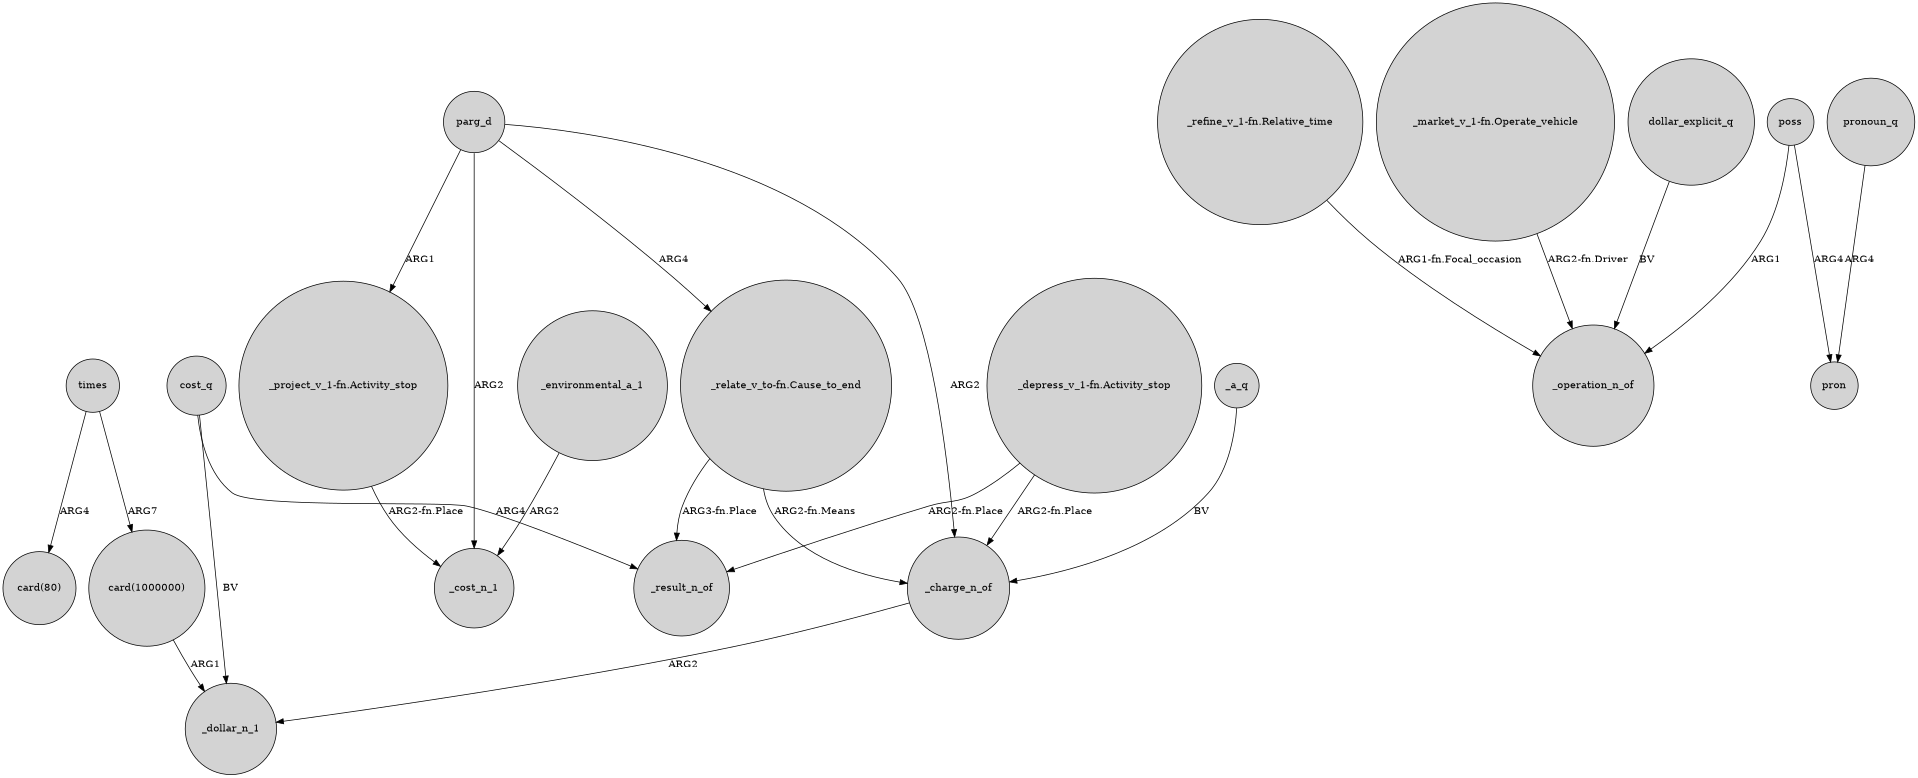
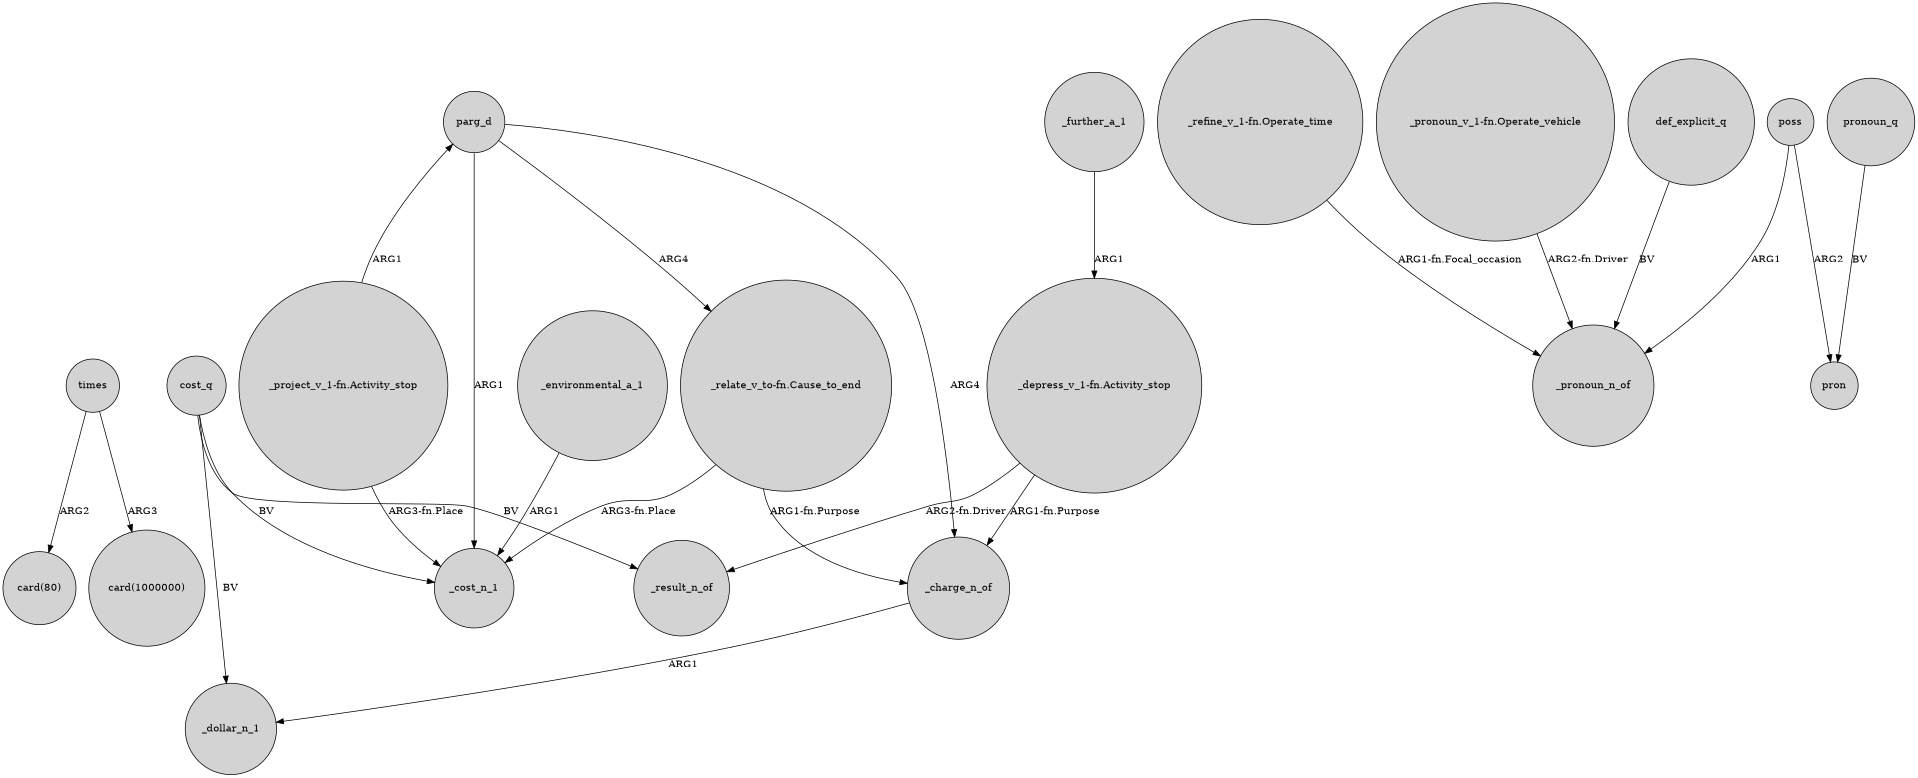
  digraph {
    node [shape=circle style=filled]
    _charge_n_of
    _dollar_n_1
+   _further_a_1
    "_depress_v_1-fn.Activity_stop"
    _result_n_of
    poss
-   _operation_n_of
+   _operation_n_of [label=_pronoun_n_of]
    pron
    times
    "card(1000000)"
    "card(80)"
-   "_refine_v_1-fn.Relative_time"
-   _a_q
+   "_refine_v_1-fn.Relative_time" [label="_refine_v_1-fn.Operate_time"]
    parg_d
    _cost_n_1
    "_relate_v_to-fn.Cause_to_end"
    "_project_v_1-fn.Activity_stop"
-   "_market_v_1-fn.Operate_vehicle"
+   "_market_v_1-fn.Operate_vehicle" [label="_pronoun_v_1-fn.Operate_vehicle"]
    pronoun_q
    _environmental_a_1
    n21 [label=cost_q]
-   def_explicit_q [label=dollar_explicit_q]
-   _charge_n_of -> _dollar_n_1 [label=ARG2]
-   "_depress_v_1-fn.Activity_stop" -> _charge_n_of [label="ARG2-fn.Place"]
-   "_depress_v_1-fn.Activity_stop" -> _result_n_of [label="ARG2-fn.Place"]
+   def_explicit_q
+   _charge_n_of -> _dollar_n_1 [label=ARG1]
+   _further_a_1 -> "_depress_v_1-fn.Activity_stop" [label=ARG1]
+   "_depress_v_1-fn.Activity_stop" -> _charge_n_of [label="ARG1-fn.Purpose"]
+   "_depress_v_1-fn.Activity_stop" -> _result_n_of [label="ARG2-fn.Driver"]
    poss -> _operation_n_of [label=ARG1]
-   poss -> pron [label=ARG4]
-   times -> "card(1000000)" [label=ARG7]
-   times -> "card(80)" [label=ARG4]
-   "card(1000000)" -> _dollar_n_1 [label=ARG1]
+   poss -> pron [label=ARG2]
+   times -> "card(1000000)" [label=ARG3]
+   times -> "card(80)" [label=ARG2]
    "_refine_v_1-fn.Relative_time" -> _operation_n_of [label="ARG1-fn.Focal_occasion"]
-   _a_q -> _charge_n_of [label=BV]
-   parg_d -> _charge_n_of [label=ARG2]
-   parg_d -> _cost_n_1 [label=ARG2]
+   parg_d -> _charge_n_of [label=ARG4]
+   parg_d -> _cost_n_1 [label=ARG1]
    parg_d -> "_relate_v_to-fn.Cause_to_end" [label=ARG4]
-   parg_d -> "_project_v_1-fn.Activity_stop" [label=ARG1]
-   "_relate_v_to-fn.Cause_to_end" -> _charge_n_of [label="ARG2-fn.Means"]
-   "_relate_v_to-fn.Cause_to_end" -> _result_n_of [label="ARG3-fn.Place"]
-   "_project_v_1-fn.Activity_stop" -> _cost_n_1 [label="ARG2-fn.Place"]
+   "_project_v_1-fn.Activity_stop" -> parg_d [label=ARG1]
+   "_relate_v_to-fn.Cause_to_end" -> _charge_n_of [label="ARG1-fn.Purpose"]
+   "_relate_v_to-fn.Cause_to_end" -> _cost_n_1 [label="ARG3-fn.Place"]
+   "_project_v_1-fn.Activity_stop" -> _cost_n_1 [label="ARG3-fn.Place"]
    "_market_v_1-fn.Operate_vehicle" -> _operation_n_of [label="ARG2-fn.Driver"]
-   pronoun_q -> pron [label=ARG4]
-   _environmental_a_1 -> _cost_n_1 [label=ARG2]
+   pronoun_q -> pron [label=BV]
+   _environmental_a_1 -> _cost_n_1 [label=ARG1]
    n21 -> _dollar_n_1 [label=BV]
-   n21 -> _result_n_of [label=ARG4]
+   n21 -> _result_n_of [label=BV]
+   n21 -> _cost_n_1 [label=BV]
    def_explicit_q -> _operation_n_of [label=BV]
  }
